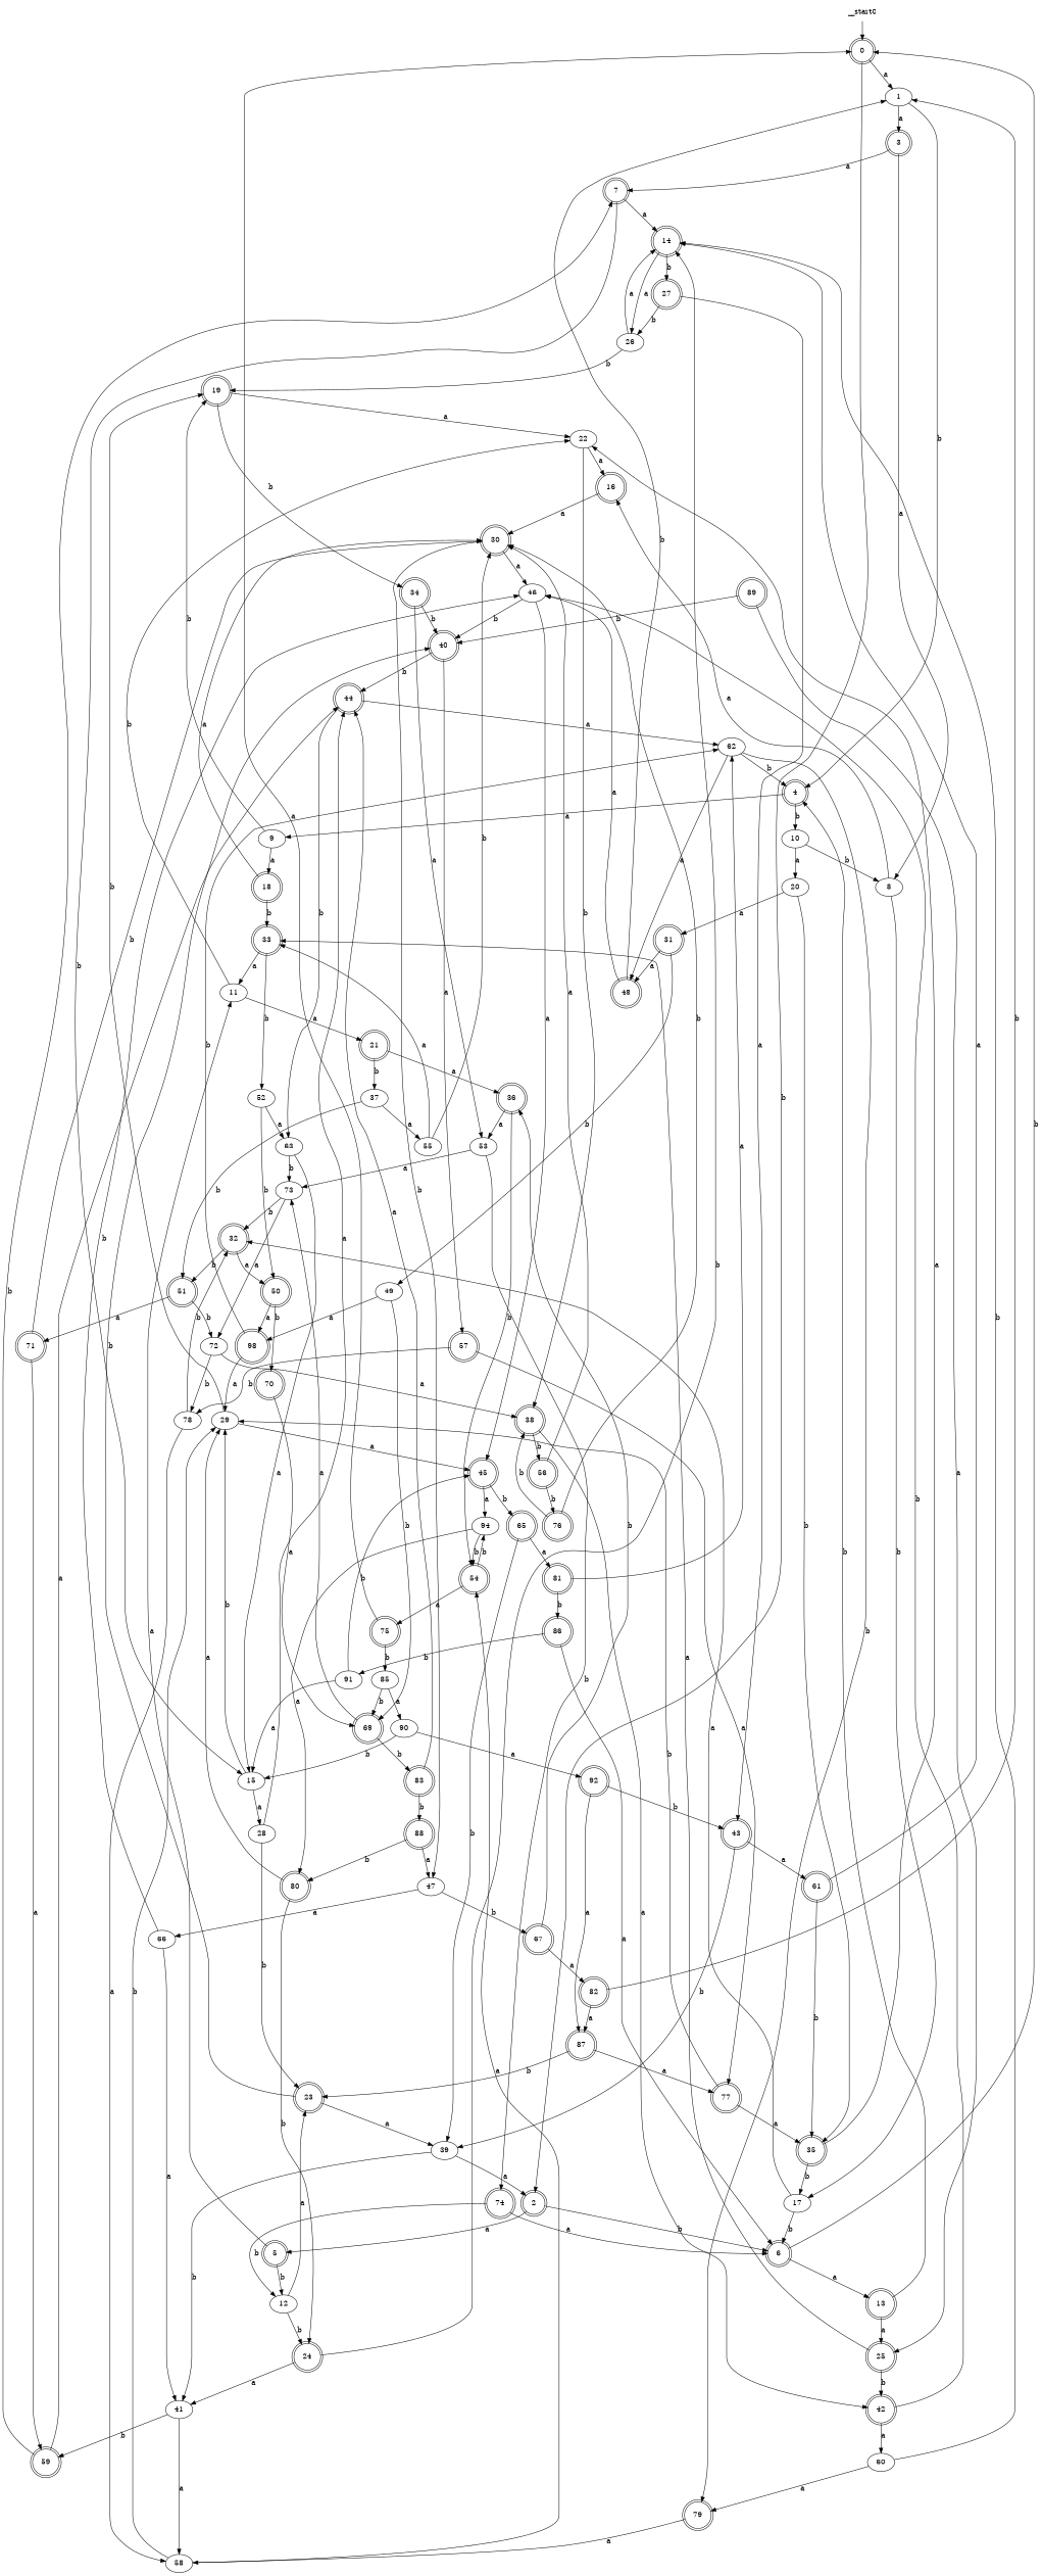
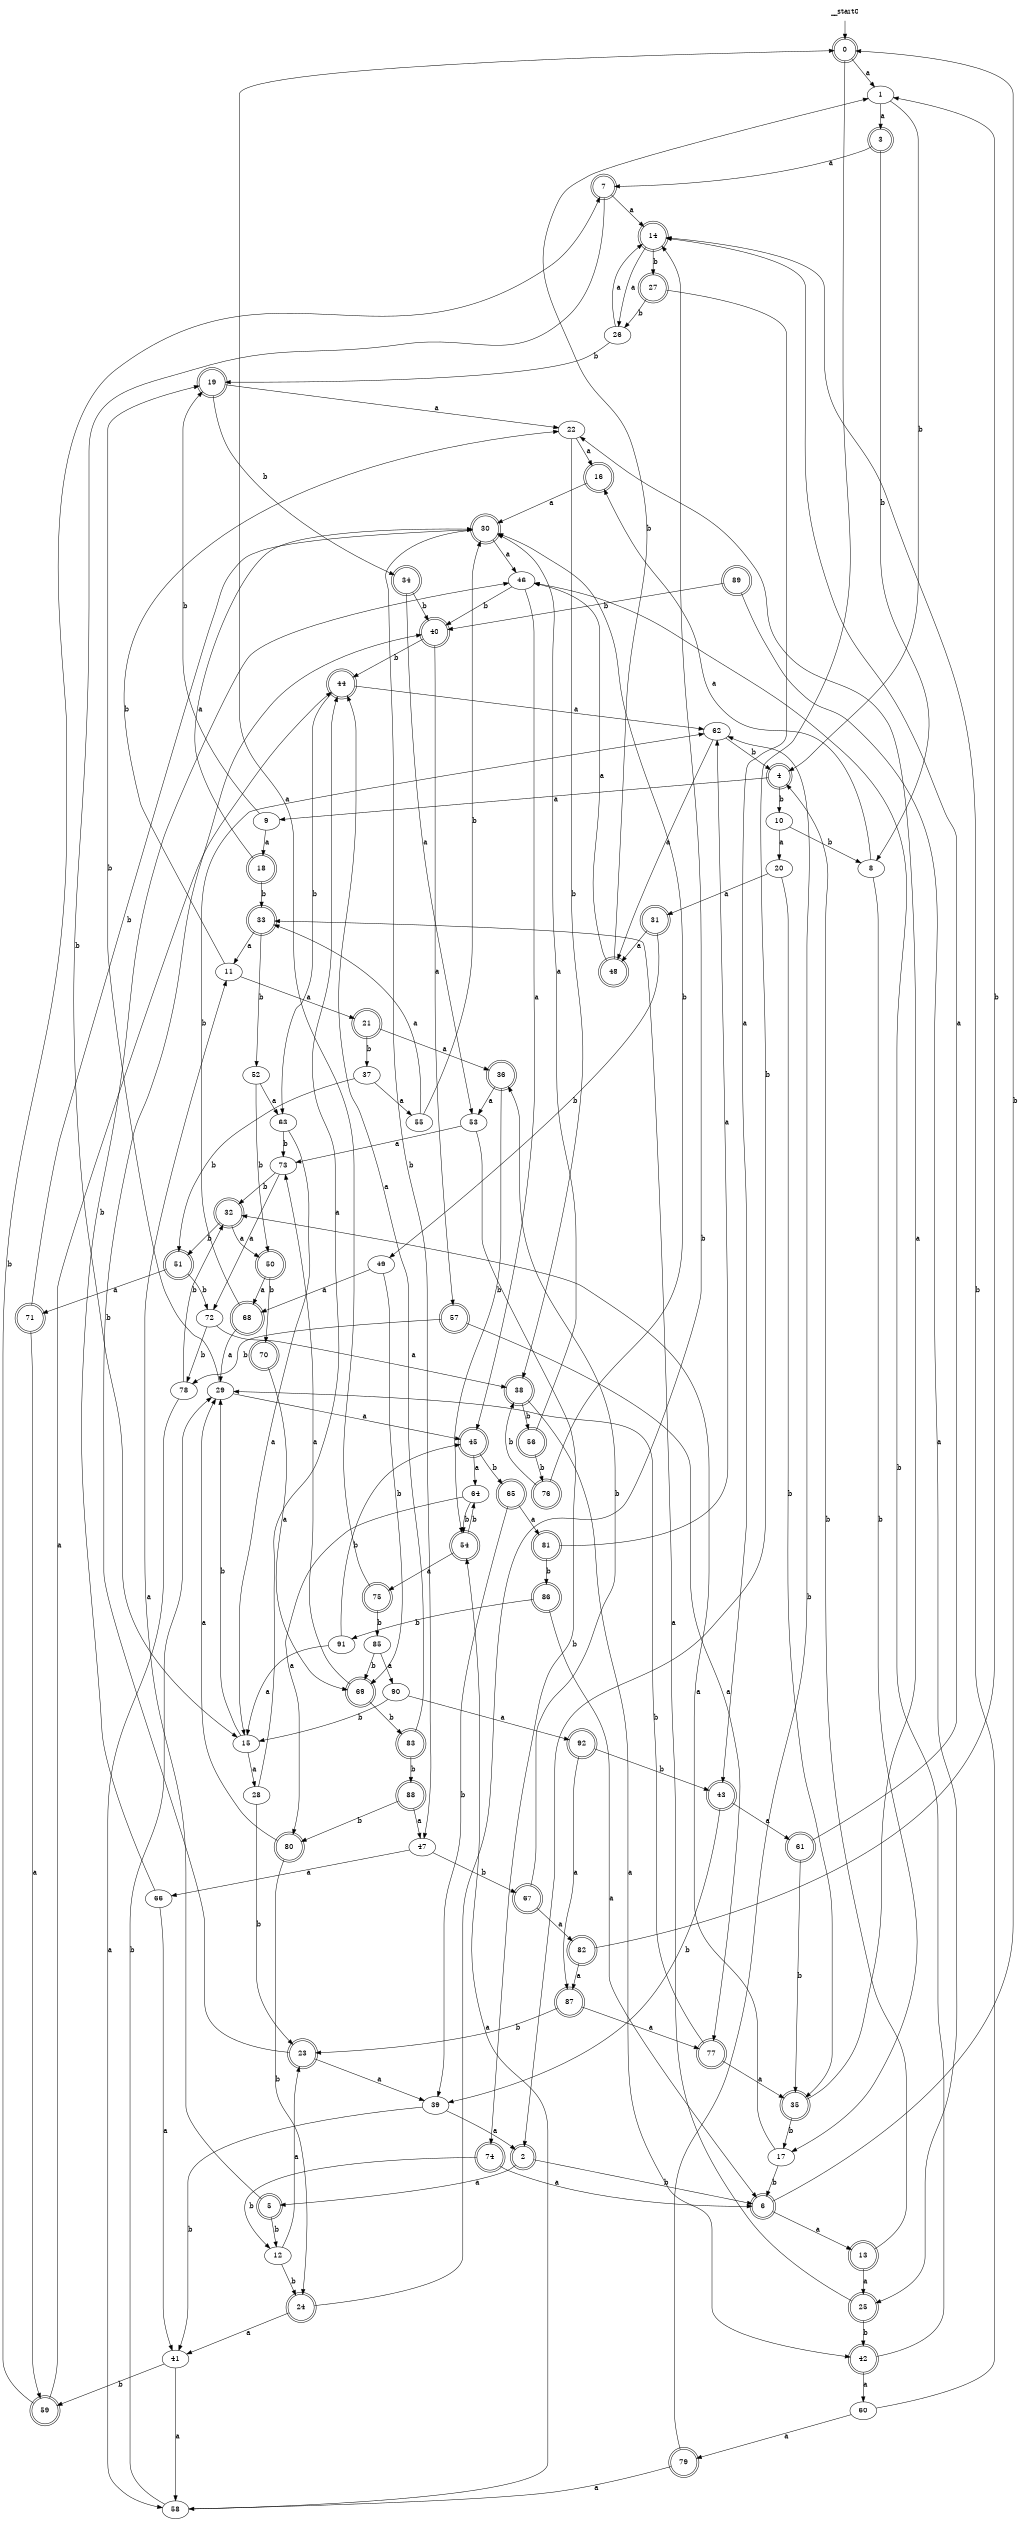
  digraph {
    node [shape=doublecircle]
    __start0 [shape=none]
    0
    1 [shape=""]
    2
    3
    4
    5
    6
    7
    8 [shape=""]
    9 [shape=""]
    10 [shape=""]
    11 [shape=""]
    12 [shape=""]
    13
    14
    15 [shape=""]
    16
    17 [shape=""]
    18
    19
    20 [shape=""]
    21
    22 [shape=""]
    23
    24
    25
    26 [shape=""]
    27
    28 [shape=""]
    29 [shape=""]
    30
    32
    33
    34
    31
    35
    36
    37 [shape=""]
    38
    39 [shape=""]
    40
    41 [shape=""]
    42
    43
    44
    45
    46 [shape=""]
    47 [shape=""]
    48
    49 [shape=""]
    50
    51
    52 [shape=""]
    53 [shape=""]
    54
    55 [shape=""]
    56
    57
    58 [shape=""]
    59
    60 [shape=""]
    61
    62 [shape=""]
    63 [shape=""]
-   64 [label=94 shape=""]
+   64 [shape=""]
    65
    66 [shape=""]
    67
-   68 [label=98]
+   68
    69
    70
    71
    72 [shape=""]
    73 [shape=""]
    74
    75
    76
    77
    78 [shape=""]
    79
    80
    81
    82
    83
    85 [shape=""]
    86
    87
    88
    90 [shape=""]
    91 [shape=""]
    89
    92
    __start0 -> 0
    0 -> 1 [label=a]
    0 -> 2 [label=b]
    1 -> 3 [label=a]
    1 -> 4 [label=b]
    2 -> 5 [label=a]
    2 -> 6 [label=b]
    3 -> 7 [label=a]
-   3 -> 8 [label=a]
+   3 -> 8 [label=b]
    4 -> 9 [label=a]
    4 -> 10 [label=b]
    5 -> 11 [label=a]
    5 -> 12 [label=b]
    6 -> 0 [label=b]
    6 -> 13 [label=a]
    7 -> 14 [label=a]
    7 -> 15 [label=b]
    8 -> 16 [label=a]
    8 -> 17 [label=b]
    9 -> 18 [label=a]
    9 -> 19 [label=b]
    10 -> 8 [label=b]
    10 -> 20 [label=a]
    11 -> 21 [label=a]
    11 -> 22 [label=b]
    12 -> 23 [label=a]
    12 -> 24 [label=b]
    13 -> 4 [label=b]
    13 -> 25 [label=a]
    14 -> 26 [label=a]
    14 -> 27 [label=b]
    15 -> 28 [label=a]
    15 -> 29 [label=b]
    16 -> 30 [label=a]
    17 -> 6 [label=b]
    17 -> 32 [label=a]
    18 -> 30 [label=a]
    18 -> 33 [label=b]
    19 -> 22 [label=a]
    19 -> 34 [label=b]
    20 -> 31 [label=a]
    20 -> 35 [label=b]
    21 -> 36 [label=a]
    21 -> 37 [label=b]
    22 -> 16 [label=a]
    22 -> 38 [label=b]
    23 -> 39 [label=a]
    23 -> 40 [label=b]
    24 -> 14 [label=b]
    24 -> 41 [label=a]
    25 -> 33 [label=a]
    25 -> 42 [label=b]
    26 -> 14 [label=a]
    26 -> 19 [label=b]
    27 -> 26 [label=b]
    27 -> 43 [label=a]
    28 -> 23 [label=b]
    28 -> 44 [label=a]
    29 -> 19 [label=b]
    29 -> 45 [label=a]
    30 -> 46 [label=a]
    30 -> 47 [label=b]
    32 -> 50 [label=a]
    32 -> 51 [label=b]
    33 -> 11 [label=a]
    33 -> 52 [label=b]
    34 -> 40 [label=b]
    34 -> 53 [label=a]
    31 -> 48 [label=a]
    31 -> 49 [label=b]
    35 -> 17 [label=b]
    35 -> 22 [label=a]
    36 -> 53 [label=a]
    36 -> 54 [label=b]
    37 -> 51 [label=b]
    37 -> 55 [label=a]
    38 -> 42 [label=a]
    38 -> 56 [label=b]
    39 -> 2 [label=a]
    39 -> 41 [label=b]
    40 -> 44 [label=b]
    40 -> 57 [label=a]
    41 -> 58 [label=a]
    41 -> 59 [label=b]
    42 -> 46 [label=b]
    42 -> 60 [label=a]
    43 -> 39 [label=b]
    43 -> 61 [label=a]
    44 -> 62 [label=a]
    44 -> 63 [label=b]
    45 -> 64 [label=a]
    45 -> 65 [label=b]
    46 -> 40 [label=b]
    46 -> 45 [label=a]
    47 -> 66 [label=a]
    47 -> 67 [label=b]
    48 -> 1 [label=b]
    48 -> 46 [label=a]
    49 -> 68 [label=a]
    49 -> 69 [label=b]
    50 -> 68 [label=a]
    50 -> 70 [label=b]
    51 -> 71 [label=a]
    51 -> 72 [label=b]
    52 -> 50 [label=b]
    52 -> 63 [label=a]
    53 -> 73 [label=a]
    53 -> 74 [label=b]
    54 -> 64 [label=b]
    54 -> 75 [label=a]
    55 -> 30 [label=b]
    55 -> 33 [label=a]
    56 -> 30 [label=a]
    56 -> 76 [label=b]
    57 -> 77 [label=a]
    57 -> 78 [label=b]
    58 -> 29 [label=b]
    58 -> 54 [label=a]
    59 -> 7 [label=b]
    59 -> 44 [label=a]
    60 -> 14 [label=b]
    60 -> 79 [label=a]
    61 -> 14 [label=a]
    61 -> 35 [label=b]
    62 -> 4 [label=b]
    62 -> 48 [label=a]
    63 -> 15 [label=a]
    63 -> 73 [label=b]
    64 -> 54 [label=b]
    64 -> 80 [label=a]
    65 -> 39 [label=b]
    65 -> 81 [label=a]
    66 -> 41 [label=a]
    66 -> 46 [label=b]
    67 -> 36 [label=b]
    67 -> 82 [label=a]
    68 -> 29 [label=a]
    68 -> 62 [label=b]
    69 -> 73 [label=a]
    69 -> 83 [label=b]
    70 -> 69 [label=a]
    71 -> 30 [label=b]
    71 -> 59 [label=a]
    72 -> 38 [label=a]
    72 -> 78 [label=b]
    73 -> 32 [label=b]
    73 -> 72 [label=a]
    74 -> 6 [label=a]
    74 -> 12 [label=b]
    75 -> 0 [label=a]
    75 -> 85 [label=b]
    76 -> 30 [label=b]
    76 -> 38 [label=b]
    77 -> 29 [label=b]
    77 -> 35 [label=a]
    78 -> 32 [label=b]
    78 -> 58 [label=a]
    79 -> 58 [label=a]
-   62 -> 79 [label=b]
+   79 -> 62 [label=b]
    80 -> 24 [label=b]
    80 -> 29 [label=a]
    81 -> 62 [label=a]
    81 -> 86 [label=b]
    82 -> 1 [label=b]
    82 -> 87 [label=a]
    83 -> 44 [label=a]
    83 -> 88 [label=b]
    85 -> 69 [label=b]
    85 -> 90 [label=a]
    86 -> 6 [label=a]
    86 -> 91 [label=b]
    87 -> 23 [label=b]
    87 -> 77 [label=a]
    88 -> 47 [label=a]
    88 -> 80 [label=b]
    90 -> 15 [label=b]
    90 -> 92 [label=a]
    91 -> 15 [label=a]
    91 -> 45 [label=b]
    89 -> 25 [label=a]
    89 -> 40 [label=b]
    92 -> 43 [label=b]
    92 -> 87 [label=a]
  }
